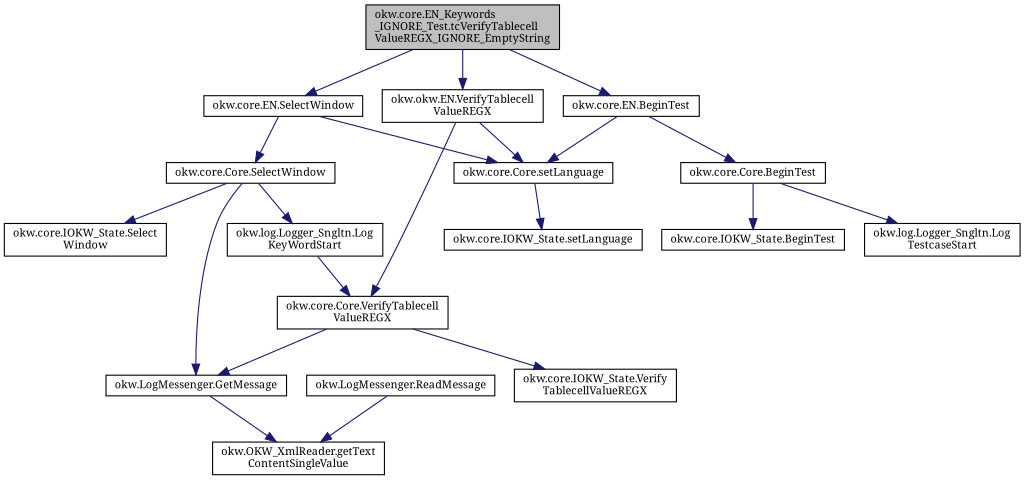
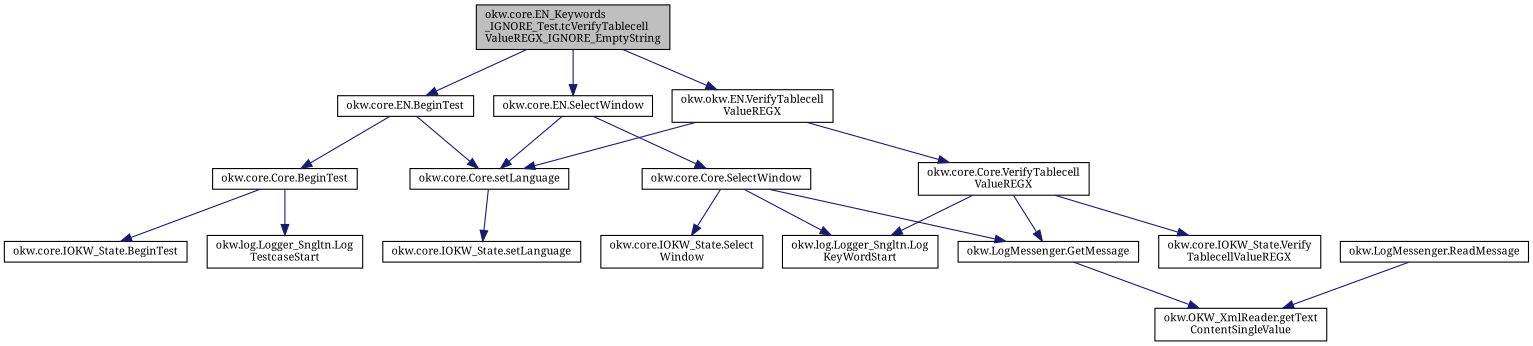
  digraph {
    fontname="Noto Serif"
    rankdir=TB
    node [color=black fillcolor=white fontname="Noto Serif" fontsize=10 shape=record style=filled]
    edge [color=midnightblue fontname="Noto Serif" fontsize=10 labelfontname=Helvetica labelfontsize=10 style=solid]
    n1 [fillcolor=grey75 fontcolor=black height=0.2 label="okw.core.EN_Keywords\l_IGNORE_Test.tcVerifyTablecell\lValueREGX_IGNORE_EmptyString" width=0.4]
    n2 [height=0.2 label="okw.core.EN.BeginTest" width=0.4]
    n3 [height=0.2 label="okw.core.EN.SelectWindow" width=0.4]
    n4 [height=0.2 label="okw.okw.EN.VerifyTablecell\lValueREGX" width=0.4]
    n5 [height=0.2 label="okw.core.Core.setLanguage" width=0.4]
    n6 [height=0.2 label="okw.core.Core.BeginTest" width=0.4]
    n7 [height=0.2 label="okw.core.Core.SelectWindow" width=0.4]
    n8 [height=0.2 label="okw.core.Core.VerifyTablecell\lValueREGX" width=0.4]
    n9 [height=0.2 label="okw.core.IOKW_State.setLanguage" width=0.4]
    n10 [height=0.2 label="okw.log.Logger_Sngltn.Log\lTestcaseStart" width=0.4]
    n11 [height=0.2 label="okw.core.IOKW_State.BeginTest" width=0.4]
    n12 [height=0.2 label="okw.log.Logger_Sngltn.Log\lKeyWordStart" width=0.4]
    n13 [height=0.2 label="okw.LogMessenger.GetMessage" width=0.4]
    n14 [height=0.2 label="okw.core.IOKW_State.Select\lWindow" width=0.4]
    n15 [height=0.2 label="okw.OKW_XmlReader.getText\lContentSingleValue" width=0.4]
    n16 [height=0.2 label="okw.LogMessenger.ReadMessage" width=0.4]
    n17 [height=0.2 label="okw.core.IOKW_State.Verify\lTablecellValueREGX" width=0.4]
    n1 -> n2
    n1 -> n3
    n1 -> n4
    n2 -> n5
    n2 -> n6
    n3 -> n5
    n3 -> n7
    n4 -> n5
    n4 -> n8
    n5 -> n9
    n6 -> n10
    n6 -> n11
    n7 -> n12
    n7 -> n13
    n7 -> n14
-   n12 -> n8
+   n8 -> n12
    n8 -> n13
    n8 -> n17
    n13 -> n15
    n16 -> n15
  }
